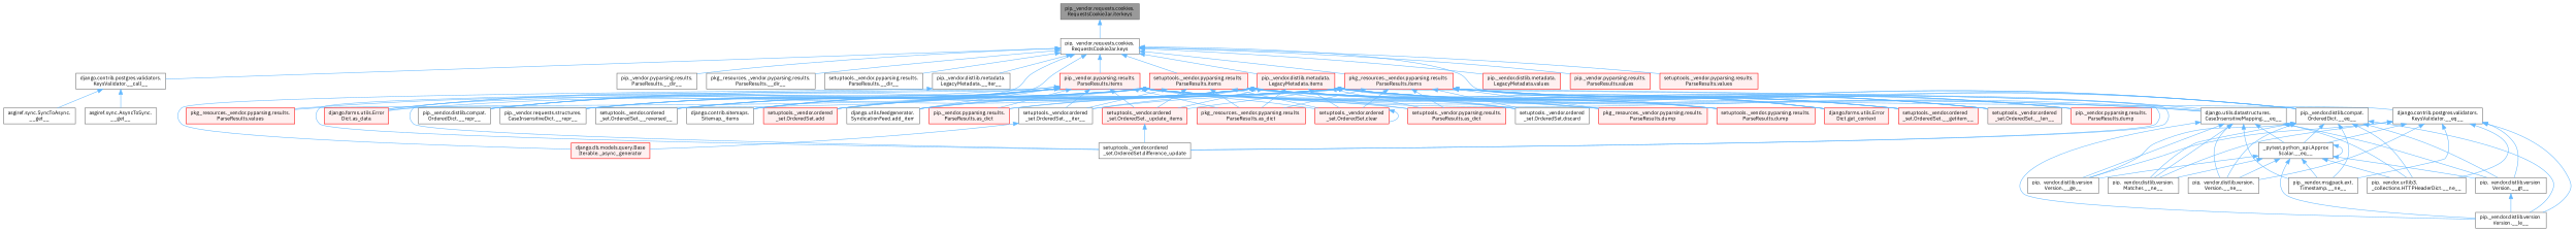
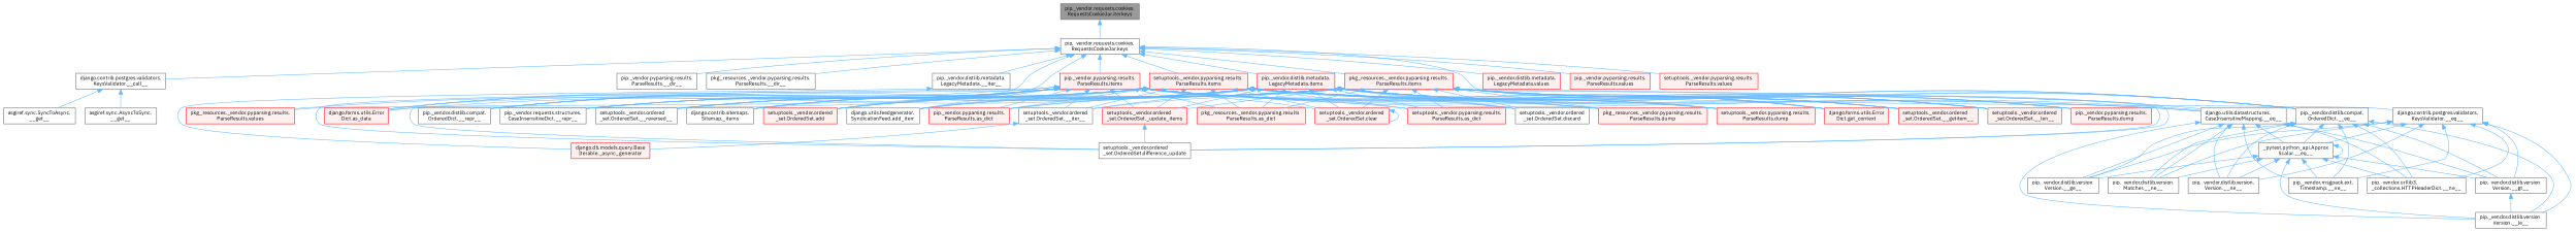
  digraph {
    fontname="IBM Plex Sans"
    rankdir=TB
    node [color=grey40 fillcolor=white fontname="IBM Plex Sans" fontsize=10 shape=box style=filled]
    edge [color=steelblue1 dir=back fontname="IBM Plex Sans" fontsize=10 labelfontname=Helvetica labelfontsize=10 style=solid]
    n1 [color=gray40 fillcolor=grey60 fontcolor=black height=0.2 label="pip._vendor.requests.cookies.\lRequestsCookieJar.iterkeys" width=0.4]
    n2 [height=0.2 label="pip._vendor.requests.cookies.\lRequestsCookieJar.keys" width=0.4]
    n3 [height=0.2 label="django.contrib.postgres.validators.\lKeysValidator.__call__" width=0.4]
    n4 [height=0.2 label="pip._vendor.pyparsing.results.\lParseResults.__dir__" width=0.4]
    n5 [height=0.2 label="pkg_resources._vendor.pyparsing.results.\lParseResults.__dir__" width=0.4]
-   n6 [height=0.2 label="setuptools._vendor.pyparsing.results.\lParseResults.__dir__" width=0.4]
    n7 [height=0.2 label="django.contrib.postgres.validators.\lKeysValidator.__eq__" width=0.4]
    n8 [height=0.2 label="pip._vendor.distlib.metadata.\lLegacyMetadata.__iter__" width=0.4]
    n9 [color=red fillcolor="#FFF0F0" height=0.2 label="pip._vendor.distlib.metadata.\lLegacyMetadata.items" width=0.4]
    n10 [color=red fillcolor="#FFF0F0" height=0.2 label="pip._vendor.pyparsing.results.\lParseResults.items" width=0.4]
    n11 [color=red fillcolor="#FFF0F0" height=0.2 label="pkg_resources._vendor.pyparsing.results.\lParseResults.items" width=0.4]
    n12 [color=red fillcolor="#FFF0F0" height=0.2 label="setuptools._vendor.pyparsing.results.\lParseResults.items" width=0.4]
    n13 [color=red fillcolor="#FFF0F0" height=0.2 label="pip._vendor.distlib.metadata.\lLegacyMetadata.values" width=0.4]
    n14 [color=red fillcolor="#FFF0F0" height=0.2 label="pip._vendor.pyparsing.results.\lParseResults.values" width=0.4]
    n15 [color=red fillcolor="#FFF0F0" height=0.2 label="pkg_resources._vendor.pyparsing.results.\lParseResults.values" width=0.4]
    n16 [color=red fillcolor="#FFF0F0" height=0.2 label="setuptools._vendor.pyparsing.results.\lParseResults.values" width=0.4]
    n17 [color=red fillcolor="#FFF0F0" height=0.2 label="django.forms.utils.Error\lDict.as_data" width=0.4]
    n18 [height=0.2 label="asgiref.sync.AsyncToSync.\l__get__" width=0.4]
    n19 [height=0.2 label="asgiref.sync.SyncToAsync.\l__get__" width=0.4]
    n20 [height=0.2 label="_pytest.python_api.Approx\lScalar.__eq__" width=0.4]
    n21 [height=0.2 label="pip._vendor.distlib.version.\lVersion.__ge__" width=0.4]
    n22 [height=0.2 label="pip._vendor.distlib.version.\lVersion.__gt__" width=0.4]
    n23 [height=0.2 label="pip._vendor.distlib.version.\lVersion.__le__" width=0.4]
    n24 [height=0.2 label="pip._vendor.distlib.version.\lMatcher.__ne__" width=0.4]
    n25 [height=0.2 label="pip._vendor.distlib.version.\lVersion.__ne__" width=0.4]
    n26 [height=0.2 label="pip._vendor.msgpack.ext.\lTimestamp.__ne__" width=0.4]
    n27 [height=0.2 label="pip._vendor.urllib3.\l_collections.HTTPHeaderDict.__ne__" width=0.4]
    n28 [color=red fillcolor="#FFF0F0" height=0.2 label="django.db.models.query.Base\lIterable._async_generator" width=0.4]
    n29 [height=0.2 label="django.utils.datastructures.\lCaseInsensitiveMapping.__eq__" width=0.4]
    n30 [height=0.2 label="pip._vendor.distlib.compat.\lOrderedDict.__eq__" width=0.4]
    n31 [color=red fillcolor="#FFF0F0" height=0.2 label="setuptools._vendor.ordered\l_set.OrderedSet.__getitem__" width=0.4]
    n32 [height=0.2 label="setuptools._vendor.ordered\l_set.OrderedSet.__iter__" width=0.4]
    n33 [fillcolor="#FFF0F0" height=0.2 label="setuptools._vendor.ordered\l_set.OrderedSet.__len__" width=0.4]
    n34 [height=0.2 label="pip._vendor.distlib.compat.\lOrderedDict.__repr__" width=0.4]
    n35 [height=0.2 label="pip._vendor.requests.structures.\lCaseInsensitiveDict.__repr__" width=0.4]
    n36 [height=0.2 label="setuptools._vendor.ordered\l_set.OrderedSet.__reversed__" width=0.4]
    n37 [height=0.2 label="django.contrib.sitemaps.\lSitemap._items" width=0.4]
    n38 [color=red fillcolor="#FFF0F0" height=0.2 label="setuptools._vendor.ordered\l_set.OrderedSet._update_items" width=0.4]
    n39 [height=0.2 label="setuptools._vendor.ordered\l_set.OrderedSet.difference_update" width=0.4]
    n40 [color=red fillcolor="#FFF0F0" height=0.2 label="setuptools._vendor.ordered\l_set.OrderedSet.add" width=0.4]
    n41 [height=0.2 label="django.utils.feedgenerator.\lSyndicationFeed.add_item" width=0.4]
    n42 [color=red fillcolor="#FFF0F0" height=0.2 label="pip._vendor.pyparsing.results.\lParseResults.as_dict" width=0.4]
    n43 [color=red fillcolor="#FFF0F0" height=0.2 label="pkg_resources._vendor.pyparsing.results.\lParseResults.as_dict" width=0.4]
    n44 [color=red fillcolor="#FFF0F0" height=0.2 label="setuptools._vendor.pyparsing.results.\lParseResults.as_dict" width=0.4]
    n45 [color=red fillcolor="#FFF0F0" height=0.2 label="setuptools._vendor.ordered\l_set.OrderedSet.clear" width=0.4]
    n46 [height=0.2 label="setuptools._vendor.ordered\l_set.OrderedSet.discard" width=0.4]
    n47 [color=red fillcolor="#FFF0F0" height=0.2 label="pip._vendor.pyparsing.results.\lParseResults.dump" width=0.4]
    n48 [color=red fillcolor="#FFF0F0" height=0.2 label="pkg_resources._vendor.pyparsing.results.\lParseResults.dump" width=0.4]
    n49 [color=red fillcolor="#FFF0F0" height=0.2 label="setuptools._vendor.pyparsing.results.\lParseResults.dump" width=0.4]
    n50 [color=red fillcolor="#FFF0F0" height=0.2 label="django.forms.utils.Error\lDict.get_context" width=0.4]
    n1 -> n2
    n2 -> n3
    n2 -> n4
    n2 -> n5
-   n2 -> n6
    n2 -> n7
    n2 -> n8
    n2 -> n9
    n2 -> n10
    n2 -> n11
    n2 -> n12
    n2 -> n13
    n2 -> n14
    n2 -> n15
    n2 -> n16
    n2 -> n17
    n3 -> n18
    n3 -> n19
    n7 -> n20
    n7 -> n21
    n7 -> n22
    n7 -> n23
    n7 -> n24
    n7 -> n25
    n7 -> n26
    n7 -> n27
    n8 -> n28
    n9 -> n17
    n9 -> n29
    n9 -> n30
    n9 -> n31
    n9 -> n32
    n9 -> n33
    n9 -> n34
    n9 -> n35
    n9 -> n36
    n9 -> n37
    n9 -> n38
    n9 -> n39
    n9 -> n40
    n9 -> n41
    n9 -> n42
    n9 -> n43
    n9 -> n44
    n9 -> n45
    n9 -> n46
    n9 -> n47
    n9 -> n48
    n9 -> n49
    n9 -> n50
    n10 -> n15
    n10 -> n17
    n10 -> n29
    n10 -> n30
    n10 -> n31
    n10 -> n32
    n10 -> n33
    n10 -> n34
    n10 -> n35
    n10 -> n36
    n10 -> n37
    n10 -> n38
    n10 -> n39
    n10 -> n40
    n10 -> n41
    n10 -> n42
    n10 -> n43
    n10 -> n44
    n10 -> n45
    n10 -> n46
    n10 -> n48
    n10 -> n49
    n10 -> n50
    n11 -> n29
    n11 -> n30
    n11 -> n31
    n11 -> n32
    n11 -> n33
    n11 -> n34
    n11 -> n35
    n11 -> n36
    n11 -> n37
    n11 -> n38
    n11 -> n39
    n11 -> n40
    n11 -> n41
    n11 -> n42
    n11 -> n43
    n11 -> n44
    n11 -> n45
    n11 -> n46
    n11 -> n47
    n11 -> n48
    n11 -> n49
    n11 -> n50
    n12 -> n17
    n12 -> n29
    n12 -> n30
    n12 -> n31
    n12 -> n32
    n12 -> n33
    n12 -> n34
    n12 -> n35
    n12 -> n36
    n12 -> n37
    n12 -> n38
    n12 -> n39
    n12 -> n40
    n12 -> n41
+   n12 -> n42
    n12 -> n43
    n12 -> n44
    n12 -> n45
    n12 -> n46
    n12 -> n47
    n12 -> n48
    n12 -> n49
    n12 -> n50
    n20 -> n20
    n20 -> n21
    n20 -> n22
    n20 -> n23
    n20 -> n24
    n20 -> n25
    n20 -> n26
    n20 -> n27
    n22 -> n23
    n29 -> n20
    n29 -> n21
    n29 -> n22
    n29 -> n23
    n29 -> n24
    n29 -> n25
    n29 -> n26
    n29 -> n27
    n30 -> n20
    n30 -> n21
    n30 -> n22
    n30 -> n23
    n30 -> n24
    n30 -> n25
    n30 -> n26
    n30 -> n27
    n32 -> n28
    n38 -> n39
    n45 -> n45
  }
